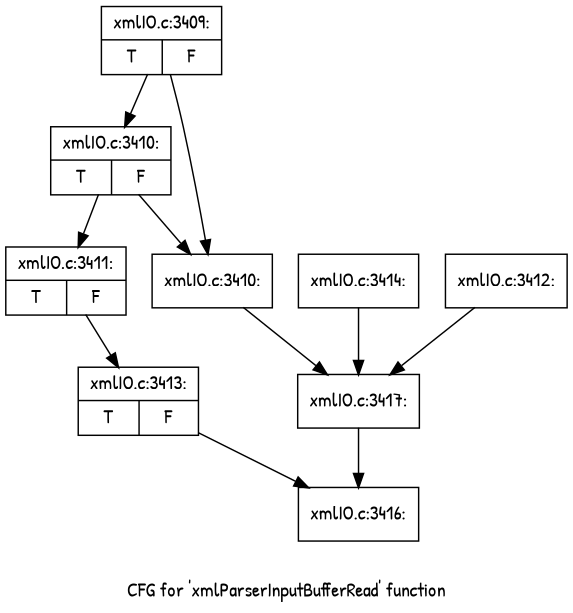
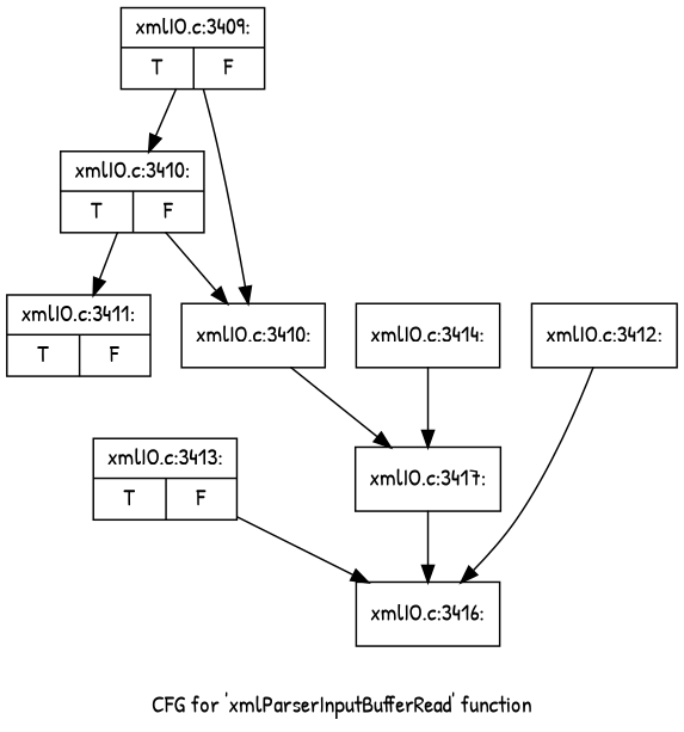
  digraph {
    fontname="Patrick Hand"
    label="CFG for 'xmlParserInputBufferRead' function"
    node [fontname="Patrick Hand" shape=record]
    edge [fontname="Patrick Hand"]
    n1 [label="{xmlIO.c:3409:|{<s0>T|<s1>F}}"]
    n2 [label="{xmlIO.c:3410:}"]
    n3 [label="{xmlIO.c:3410:|{<s0>T|<s1>F}}"]
    n4 [label="{xmlIO.c:3417:}"]
    n5 [label="{xmlIO.c:3411:|{<s0>T|<s1>F}}"]
    n6 [label="{xmlIO.c:3416:}"]
    n7 [label="{xmlIO.c:3413:|{<s0>T|<s1>F}}"]
    n8 [label="{xmlIO.c:3412:}"]
    n9 [label="{xmlIO.c:3414:}"]
    n1 -> n2
    n1 -> n3
    n2 -> n4
    n3 -> n2
    n3 -> n5
    n4 -> n6
-   n5 -> n7
    n7 -> n6
-   n8 -> n4
+   n8 -> n6
    n9 -> n4
  }
